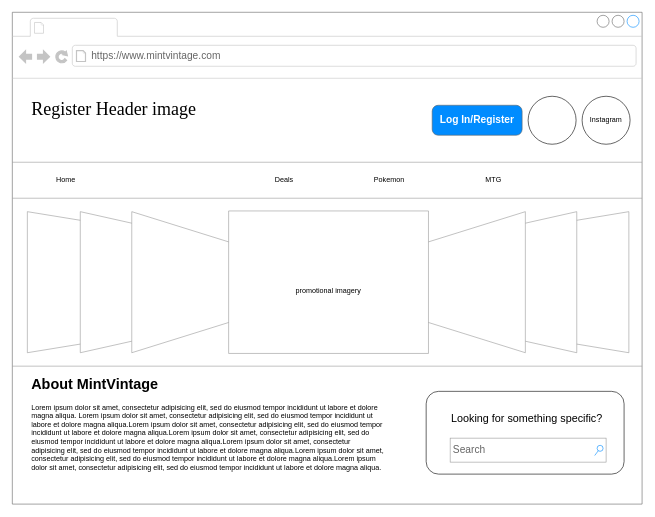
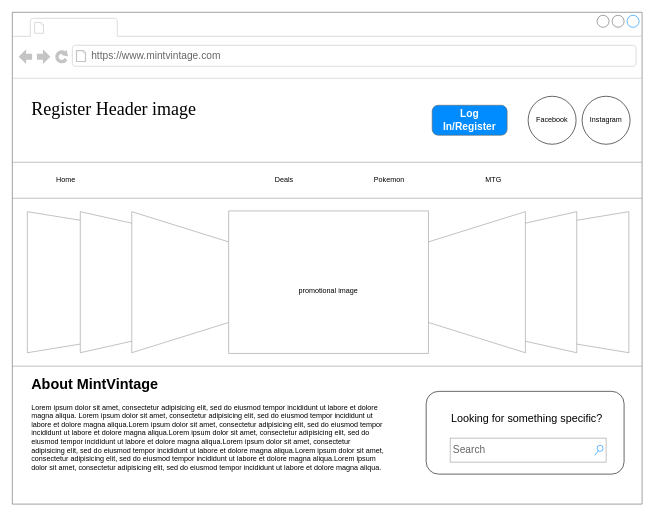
  <mxCell id="0" />
  <mxCell id="1" parent="0" />
  <mxCell id="2" value="" style="strokeWidth=1;shadow=0;dashed=0;align=center;html=1;shape=mxgraph.mockup.containers.browserWindow;rSize=0;strokeColor=#666666;mainText=,;recursiveResize=0;rounded=0;labelBackgroundColor=none;fontFamily=Verdana;fontSize=12" parent="1" vertex="1"><mxGeometry x="20" y="20" width="1050" height="820" as="geometry" /></mxCell>
  <mxCell id="3" value="https://www.mintvintage.com" style="strokeWidth=1;shadow=0;dashed=0;align=center;html=1;shape=mxgraph.mockup.containers.anchor;rSize=0;fontSize=17;fontColor=#666666;align=left;" parent="2" vertex="1"><mxGeometry x="130" y="60" width="250" height="26" as="geometry" /></mxCell>
  <mxCell id="4" value="Register Header image" style="text;html=1;points=[];align=left;verticalAlign=top;spacingTop=-4;fontSize=30;fontFamily=Verdana" parent="2" vertex="1"><mxGeometry x="30" y="140" width="340" height="50" as="geometry" /></mxCell>
  <mxCell id="5" value="" style="verticalLabelPosition=bottom;shadow=0;dashed=0;align=center;html=1;verticalAlign=top;strokeWidth=1;shape=mxgraph.mockup.markup.line;strokeColor=#999999;rounded=0;labelBackgroundColor=none;fillColor=#ffffff;fontFamily=Verdana;fontSize=12;fontColor=#000000;" parent="2" vertex="1"><mxGeometry y="240" width="1050" height="20" as="geometry" /></mxCell>
  <mxCell id="6" value="" style="verticalLabelPosition=bottom;shadow=0;dashed=0;align=center;html=1;verticalAlign=top;strokeWidth=1;shape=mxgraph.mockup.markup.line;strokeColor=#999999;rounded=0;labelBackgroundColor=none;fillColor=#ffffff;fontFamily=Verdana;fontSize=12;fontColor=#000000;" parent="2" vertex="1"><mxGeometry y="580" width="1050" height="20" as="geometry" /></mxCell>
  <mxCell id="7" value="" style="ellipse;whiteSpace=wrap;html=1;aspect=fixed;" vertex="1" parent="2"><mxGeometry x="950" y="140" width="80" height="80" as="geometry" /></mxCell>
  <mxCell id="8" value="" style="ellipse;whiteSpace=wrap;html=1;aspect=fixed;" vertex="1" parent="2"><mxGeometry x="860" y="140" width="80" height="80" as="geometry" /></mxCell>
  <mxCell id="9" value="Instagram" style="text;html=1;align=center;verticalAlign=middle;whiteSpace=wrap;rounded=0;" vertex="1" parent="2"><mxGeometry x="960" y="165" width="60" height="30" as="geometry" /></mxCell>
- <mxCell id="11" value="Log In/Register" style="strokeWidth=1;shadow=0;dashed=0;align=center;html=1;shape=mxgraph.mockup.buttons.button;strokeColor=#666666;fontColor=#ffffff;mainText=;buttonStyle=round;fontSize=17;fontStyle=1;fillColor=#008cff;whiteSpace=wrap;" vertex="1" parent="2"><mxGeometry x="700" y="155" width="150" height="50" as="geometry" /></mxCell>
+ <mxCell id="10" value="Facebook" style="text;html=1;align=center;verticalAlign=middle;whiteSpace=wrap;rounded=0;" vertex="1" parent="2"><mxGeometry x="870" y="165" width="60" height="30" as="geometry" /></mxCell>
+ <mxCell id="11" value="Log In/Register" style="strokeWidth=1;shadow=0;dashed=0;align=center;html=1;shape=mxgraph.mockup.buttons.button;strokeColor=#666666;fontColor=#ffffff;mainText=;buttonStyle=round;fontSize=17;fontStyle=1;fillColor=#008cff;whiteSpace=wrap;" vertex="1" parent="2"><mxGeometry x="700" y="155" width="125" height="50" as="geometry" /></mxCell>
  <mxCell id="12" value="" style="verticalLabelPosition=bottom;shadow=0;dashed=0;align=center;html=1;verticalAlign=top;strokeWidth=1;shape=mxgraph.mockup.markup.line;strokeColor=#999999;" vertex="1" parent="2"><mxGeometry y="300" width="1050" height="20" as="geometry" /></mxCell>
  <mxCell id="13" value="" style="group;fontSize=14;" vertex="1" connectable="0" parent="2"><mxGeometry x="30" y="265" width="990" height="30" as="geometry" /></mxCell>
  <mxCell id="14" value="Home" style="text;html=1;align=center;verticalAlign=middle;whiteSpace=wrap;rounded=0;" vertex="1" parent="13"><mxGeometry width="118.8" height="30" as="geometry" /></mxCell>
  <mxCell id="15" value="Deals" style="text;html=1;align=center;verticalAlign=middle;whiteSpace=wrap;rounded=0;" vertex="1" parent="13"><mxGeometry x="364.32" width="118.8" height="30" as="geometry" /></mxCell>
  <mxCell id="16" value="Pokemon" style="text;html=1;align=center;verticalAlign=middle;whiteSpace=wrap;rounded=0;" vertex="1" parent="13"><mxGeometry x="538.56" width="118.8" height="30" as="geometry" /></mxCell>
  <mxCell id="17" value="MTG" style="text;html=1;align=center;verticalAlign=middle;whiteSpace=wrap;rounded=0;" vertex="1" parent="13"><mxGeometry x="712.8" width="118.8" height="30" as="geometry" /></mxCell>
  <mxCell id="18" value="" style="verticalLabelPosition=bottom;shadow=0;dashed=0;align=center;html=1;verticalAlign=top;strokeWidth=1;shape=mxgraph.mockup.navigation.coverFlow;strokeColor=#999999;" vertex="1" parent="2"><mxGeometry x="20" y="330" width="1010" height="240" as="geometry" /></mxCell>
- <mxCell id="19" value="&amp;nbsp;promotional imagery" style="text;html=1;align=center;verticalAlign=middle;whiteSpace=wrap;rounded=0;" vertex="1" parent="2"><mxGeometry x="458" y="449" width="135" height="30" as="geometry" /></mxCell>
+ <mxCell id="19" value="&amp;nbsp;promotional image" style="text;html=1;align=center;verticalAlign=middle;whiteSpace=wrap;rounded=0;" vertex="1" parent="2"><mxGeometry x="458" y="449" width="135" height="30" as="geometry" /></mxCell>
  <mxCell id="20" value="&lt;h1 style=&quot;margin-top: 0px;&quot;&gt;About MintVintage&lt;/h1&gt;&lt;p&gt;Lorem ipsum dolor sit amet, consectetur adipisicing elit, sed do eiusmod tempor incididunt ut labore et dolore magna aliqua.&amp;nbsp;&lt;span style=&quot;background-color: initial;&quot;&gt;Lorem ipsum dolor sit amet, consectetur adipisicing elit, sed do eiusmod tempor incididunt ut labore et dolore magna aliqua.&lt;/span&gt;&lt;span style=&quot;background-color: initial;&quot;&gt;Lorem ipsum dolor sit amet, consectetur adipisicing elit, sed do eiusmod tempor incididunt ut labore et dolore magna aliqua.&lt;/span&gt;&lt;span style=&quot;background-color: initial;&quot;&gt;Lorem ipsum dolor sit amet, consectetur adipisicing elit, sed do eiusmod tempor incididunt ut labore et dolore magna aliqua.&lt;/span&gt;&lt;span style=&quot;background-color: initial;&quot;&gt;Lorem ipsum dolor sit amet, consectetur adipisicing elit, sed do eiusmod tempor incididunt ut labore et dolore magna aliqua.&lt;/span&gt;&lt;span style=&quot;background-color: initial;&quot;&gt;Lorem ipsum dolor sit amet, consectetur adipisicing elit, sed do eiusmod tempor incididunt ut labore et dolore magna aliqua.&lt;/span&gt;&lt;span style=&quot;background-color: initial;&quot;&gt;Lorem ipsum dolor sit amet, consectetur adipisicing elit, sed do eiusmod tempor incididunt ut labore et dolore magna aliqua.&lt;/span&gt;&lt;/p&gt;" style="text;html=1;whiteSpace=wrap;overflow=hidden;rounded=0;" vertex="1" parent="2"><mxGeometry x="30" y="600" width="590" height="210" as="geometry" /></mxCell>
  <mxCell id="21" value="" style="rounded=1;whiteSpace=wrap;html=1;" vertex="1" parent="2"><mxGeometry x="690" y="632" width="330" height="138" as="geometry" /></mxCell>
  <mxCell id="22" value="Search" style="strokeWidth=1;shadow=0;dashed=0;align=center;html=1;shape=mxgraph.mockup.forms.searchBox;strokeColor=#999999;mainText=;strokeColor2=#008cff;fontColor=#666666;fontSize=17;align=left;spacingLeft=3;whiteSpace=wrap;" vertex="1" parent="2"><mxGeometry x="730" y="710" width="260" height="40" as="geometry" /></mxCell>
  <mxCell id="23" value="&lt;font style=&quot;font-size: 18px;&quot;&gt;Looking for something specific?&lt;/font&gt;" style="text;html=1;align=center;verticalAlign=middle;whiteSpace=wrap;rounded=0;" vertex="1" parent="2"><mxGeometry x="713" y="662" width="290" height="30" as="geometry" /></mxCell>
